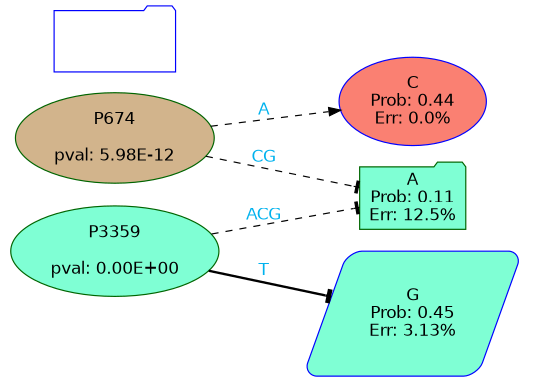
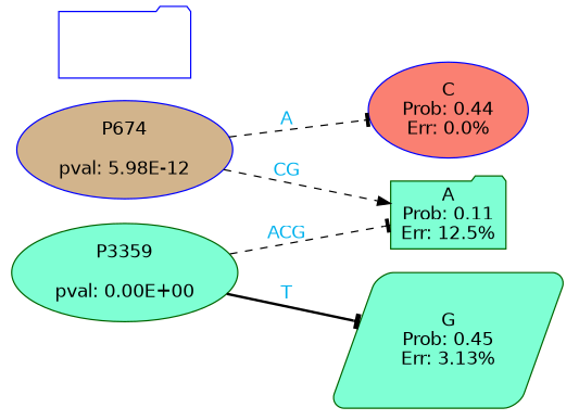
  digraph {
    rankdir=LR
    ranksep=equally
    splines=polylines
    node [color=blue fillcolor=aquamarine fontname=helvetica shape=ellipse style="filled, rounded"]
    edge [arrowhead=tee fontcolor=deepskyblue2 fontname=helvetica style=dashed]
    n1 [fillcolor=salmon label="C\nProb: 0.44\nErr: 0.0%"]
    n2 [color=darkgreen label="A\nProb: 0.11\nErr: 12.5%" shape=folder]
-   n3 [label="G\nProb: 0.45\nErr: 3.13%" shape=parallelogram]
+   n3 [color=darkgreen label="G\nProb: 0.45\nErr: 3.13%" shape=parallelogram]
    n4 [align=left fillcolor=white fontcolor=white fontsize=10 label="Response : P3371\nClasses: A|C|G|T\nIn ACC: 0.97\nOut ACC: 0.42\n" shape=folder style=filled]
    n5 [color=darkgreen label="P3359\n\npval: 0.00E+00"]
-   n6 [color=darkgreen fillcolor=tan label="P674\n\npval: 5.98E-12"]
+   n6 [fillcolor=tan label="P674\n\npval: 5.98E-12"]
    subgraph sub_1 {
      rank=same
      n1
      n2
      n3
    }
    subgraph sub_2 {
      rank=same
      n4
      n5
    }
    n5 -> n2 [label=ACG]
    n5 -> n3 [label=T style=bold]
-   n6 -> n1 [arrowhead=normal label=A]
-   n6 -> n2 [label=CG]
+   n6 -> n1 [label=A]
+   n6 -> n2 [arrowhead=normal label=CG]
  }
